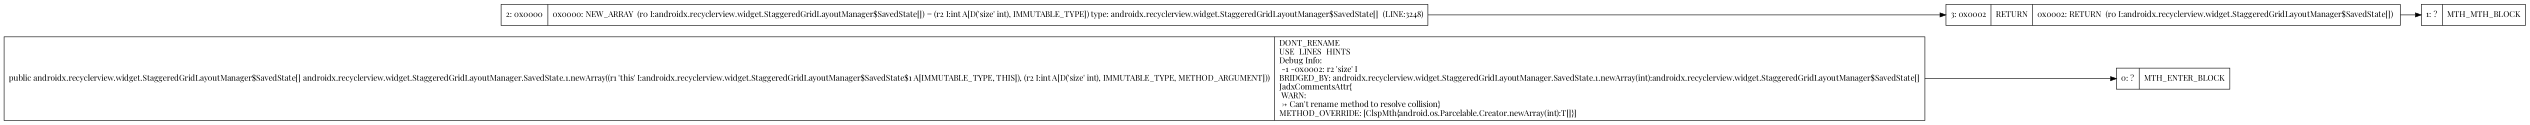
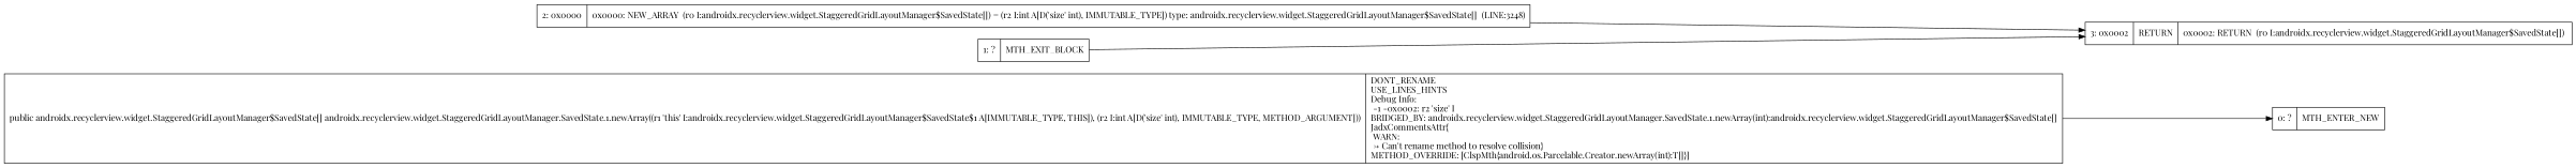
  digraph {
    fontname="Playfair Display"
    rankdir=LR
    node [fontname="Playfair Display" shape=record]
    edge [fontname="Playfair Display"]
-   n1 [label="{0\:\ ?|MTH_ENTER_BLOCK\l}"]
+   n1 [label="{0\:\ ?|MTH_ENTER_NEW\l}"]
    n2 [label="{2\:\ 0x0000|0x0000: NEW_ARRAY  (r0 I:androidx.recyclerview.widget.StaggeredGridLayoutManager$SavedState[]) = (r2 I:int A[D('size' int), IMMUTABLE_TYPE]) type: androidx.recyclerview.widget.StaggeredGridLayoutManager$SavedState[]  (LINE:3248)\l}"]
    n3 [label="{3\:\ 0x0002|RETURN\l|0x0002: RETURN  (r0 I:androidx.recyclerview.widget.StaggeredGridLayoutManager$SavedState[]) \l}"]
-   n4 [label="{1\:\ ?|MTH_MTH_BLOCK\l}"]
+   n4 [label="{1\:\ ?|MTH_EXIT_BLOCK\l}"]
    n5 [label="{public androidx.recyclerview.widget.StaggeredGridLayoutManager$SavedState[] androidx.recyclerview.widget.StaggeredGridLayoutManager.SavedState.1.newArray((r1 'this' I:androidx.recyclerview.widget.StaggeredGridLayoutManager$SavedState$1 A[IMMUTABLE_TYPE, THIS]), (r2 I:int A[D('size' int), IMMUTABLE_TYPE, METHOD_ARGUMENT]))  | DONT_RENAME\lUSE_LINES_HINTS\lDebug Info:\l  \-1 \-0x0002: r2 'size' I\lBRIDGED_BY: androidx.recyclerview.widget.StaggeredGridLayoutManager.SavedState.1.newArray(int):androidx.recyclerview.widget.StaggeredGridLayoutManager$SavedState[]\lJadxCommentsAttr\{\l WARN: \l \-\> Can't rename method to resolve collision\}\lMETHOD_OVERRIDE: [ClspMth\{android.os.Parcelable.Creator.newArray(int):T[]\}]\l}"]
    n2 -> n3
-   n3 -> n4
+   n4 -> n3
    n5 -> n1
  }
